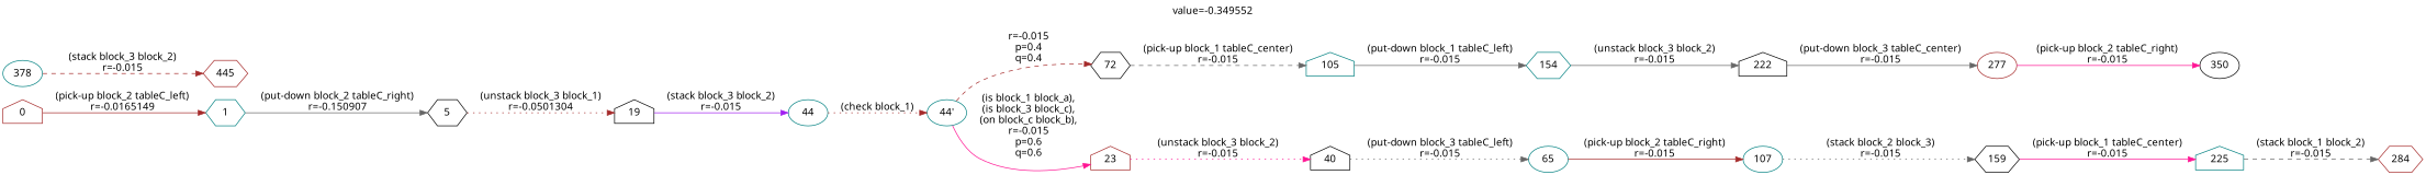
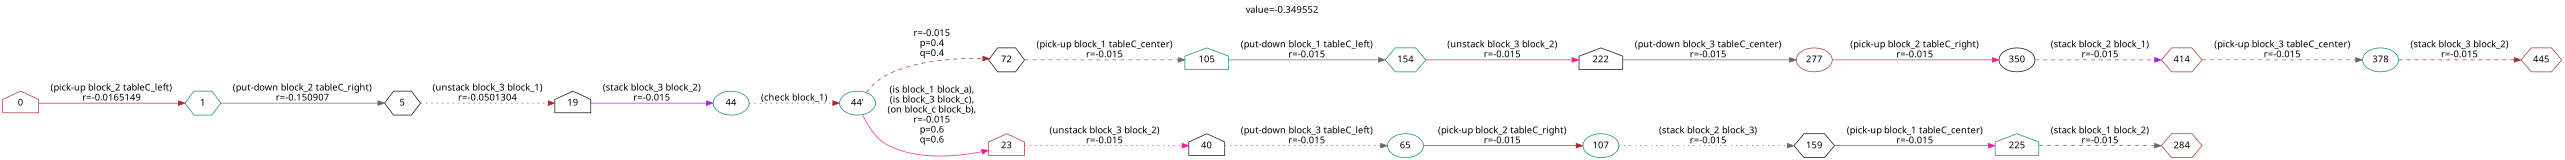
  digraph {
    fontname="Noto Sans"
    label="value=-0.349552"
    labelloc=top
    rankdir=LR
    node [color=teal fontname="Noto Sans" shape=hexagon]
    edge [color=gray40 fontname="Noto Sans" style=solid]
    0 [color=brown shape=house]
    1
    5 [color=black]
    19 [color=black shape=house]
    44 [shape=ellipse]
    "44'" [shape=ellipse]
    72 [color=black]
    n8 [color=brown label=23 shape=house]
    105 [shape=house]
    40 [color=black shape=house]
    154
    222 [color=black shape=house]
    277 [color=brown shape=ellipse]
    350 [color=black shape=ellipse]
+   414 [color=brown]
    378 [shape=ellipse]
    445 [color=brown]
    65 [shape=ellipse]
    107 [shape=ellipse]
    159 [color=black]
    225 [shape=house]
    284 [color=brown]
    0 -> 1 [color=brown label="(pick-up block_2 tableC_left)\nr=-0.0165149"]
    1 -> 5 [label="(put-down block_2 tableC_right)\nr=-0.150907"]
    5 -> 19 [color=brown label="(unstack block_3 block_1)\nr=-0.0501304" style=dotted]
    19 -> 44 [color=purple label="(stack block_3 block_2)\nr=-0.015"]
    44 -> "44'" [color=brown label="(check block_1)" style=dotted]
    "44'" -> 72 [color=brown label="\nr=-0.015\np=0.4\nq=0.4" style=dashed]
    "44'" -> n8 [color=deeppink label="\n(is block_1 block_a),\n(is block_3 block_c),\n(on block_c block_b),\nr=-0.015\np=0.6\nq=0.6"]
    72 -> 105 [label="(pick-up block_1 tableC_center)\nr=-0.015" style=dashed]
    n8 -> 40 [color=deeppink label="(unstack block_3 block_2)\nr=-0.015" style=dotted]
    105 -> 154 [label="(put-down block_1 tableC_left)\nr=-0.015"]
    40 -> 65 [label="(put-down block_3 tableC_left)\nr=-0.015" style=dotted]
-   154 -> 222 [label="(unstack block_3 block_2)\nr=-0.015"]
+   154 -> 222 [color=deeppink label="(unstack block_3 block_2)\nr=-0.015"]
    222 -> 277 [label="(put-down block_3 tableC_center)\nr=-0.015"]
    277 -> 350 [color=deeppink label="(pick-up block_2 tableC_right)\nr=-0.015"]
+   350 -> 414 [color=purple label="(stack block_2 block_1)\nr=-0.015" style=dashed]
+   414 -> 378 [label="(pick-up block_3 tableC_center)\nr=-0.015" style=dashed]
    378 -> 445 [color=brown label="(stack block_3 block_2)\nr=-0.015" style=dashed]
    65 -> 107 [color=brown label="(pick-up block_2 tableC_right)\nr=-0.015"]
    107 -> 159 [label="(stack block_2 block_3)\nr=-0.015" style=dotted]
    159 -> 225 [color=deeppink label="(pick-up block_1 tableC_center)\nr=-0.015"]
    225 -> 284 [label="(stack block_1 block_2)\nr=-0.015" style=dashed]
  }
